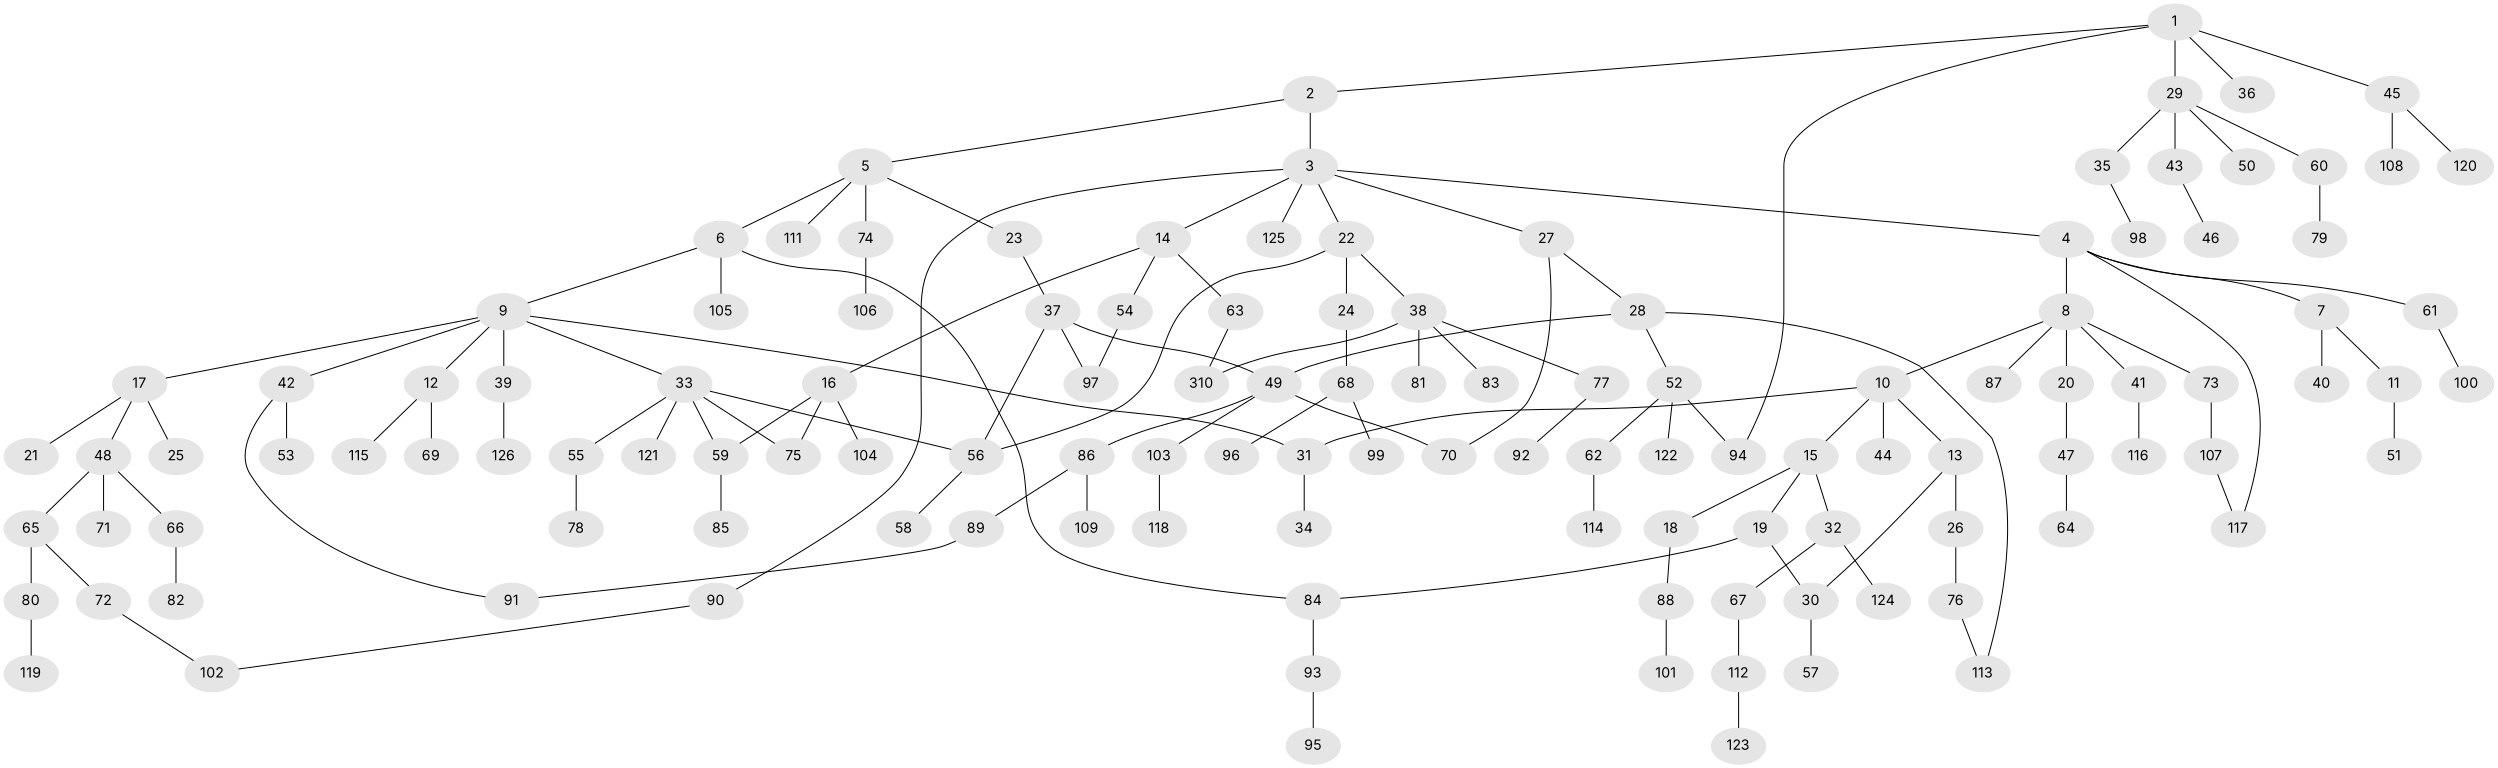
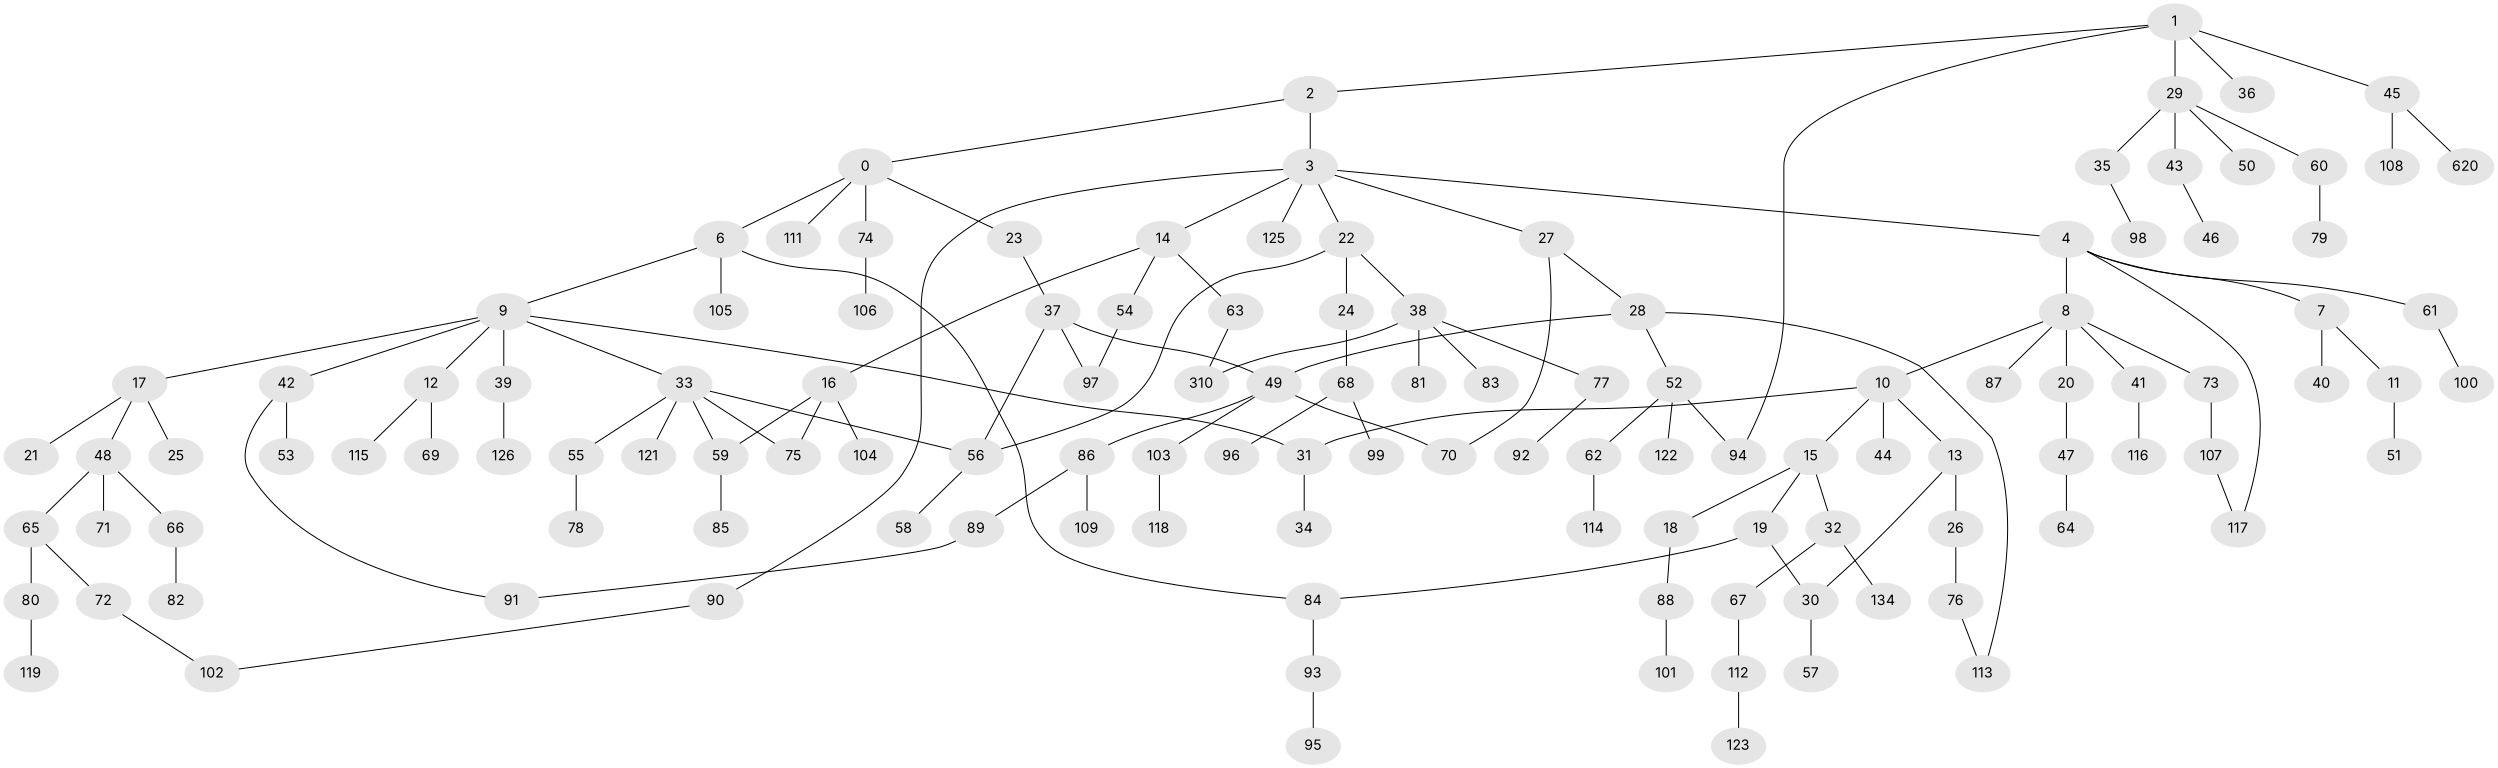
  graph {
    fontname=Inter
    node [color=gray90 fontname=Inter style=filled]
    edge [fontname=Inter]
    1
    2
    29
    36
    45
    94
    3
-   5
+   5 [label=0]
    35
    43
    50
    60
    108
-   120
+   120 [label=620]
    4
    14
    22
    27
    90
    125
    6
    23
    74
    111
    7
    8
    61
    117
    16
    54
    63
    38
    24
    56
    28
    70
    77
    81
    83
    n40 [label=310]
    102
    11
    40
    10
    20
    41
    73
    87
    100
    9
    84
    105
    37
    106
    12
    17
    31
    33
    39
    42
    93
    51
    13
    15
    44
    47
    116
    107
    69
    115
    21
    25
    48
    34
    59
    75
    55
    121
    126
    53
    91
    26
    30
    18
    19
    32
    76
    57
    104
    97
    88
    67
-   124
+   124 [label=134]
    85
    65
    66
    71
    101
    64
    68
    58
    49
    96
    99
    113
    52
    86
    103
    62
    122
    98
    46
    79
    112
    78
    92
    72
    80
    82
    89
    109
    118
    114
    119
    123
    95
    1 -- 2
    1 -- 29
    1 -- 36
    1 -- 45
    1 -- 94
    2 -- 3
    2 -- 5
    29 -- 35
    29 -- 43
    29 -- 50
    29 -- 60
    45 -- 108
    45 -- 120
    3 -- 4
    3 -- 14
    3 -- 22
    3 -- 27
    3 -- 90
    3 -- 125
    5 -- 6
    5 -- 23
    5 -- 74
    5 -- 111
    35 -- 98
    43 -- 46
    60 -- 79
    4 -- 7
    4 -- 8
    4 -- 61
    4 -- 117
    14 -- 16
    14 -- 54
    14 -- 63
    22 -- 38
    22 -- 24
    22 -- 56
    27 -- 28
    27 -- 70
    90 -- 102
    6 -- 9
    6 -- 84
    6 -- 105
    23 -- 37
    74 -- 106
    7 -- 11
    7 -- 40
    8 -- 10
    8 -- 20
    8 -- 41
    8 -- 73
    8 -- 87
    61 -- 100
    16 -- 59
    16 -- 75
    16 -- 104
    54 -- 97
    63 -- n40
    38 -- 77
    38 -- 81
    38 -- 83
    38 -- n40
    24 -- 68
    56 -- 58
    28 -- 49
    28 -- 113
    28 -- 52
    77 -- 92
    11 -- 51
    10 -- 31
    10 -- 13
    10 -- 15
    10 -- 44
    20 -- 47
    41 -- 116
    73 -- 107
    9 -- 12
    9 -- 17
    9 -- 31
    9 -- 33
    9 -- 39
    9 -- 42
    84 -- 93
    37 -- 56
    37 -- 97
    37 -- 49
    12 -- 69
    12 -- 115
    17 -- 21
    17 -- 25
    17 -- 48
    31 -- 34
    33 -- 56
    33 -- 59
    33 -- 75
    33 -- 55
    33 -- 121
    39 -- 126
    42 -- 53
    42 -- 91
    93 -- 95
    13 -- 26
    13 -- 30
    15 -- 18
    15 -- 19
    15 -- 32
    47 -- 64
    107 -- 117
    48 -- 65
    48 -- 66
    48 -- 71
    59 -- 85
    55 -- 78
    26 -- 76
    30 -- 57
    18 -- 88
    19 -- 84
    19 -- 30
    32 -- 67
    32 -- 124
    76 -- 113
    88 -- 101
    67 -- 112
    65 -- 72
    65 -- 80
    66 -- 82
    68 -- 96
    68 -- 99
    49 -- 70
    49 -- 86
    49 -- 103
    52 -- 94
    52 -- 62
    52 -- 122
    86 -- 89
    86 -- 109
    103 -- 118
    62 -- 114
    112 -- 123
    72 -- 102
    80 -- 119
    89 -- 91
  }
